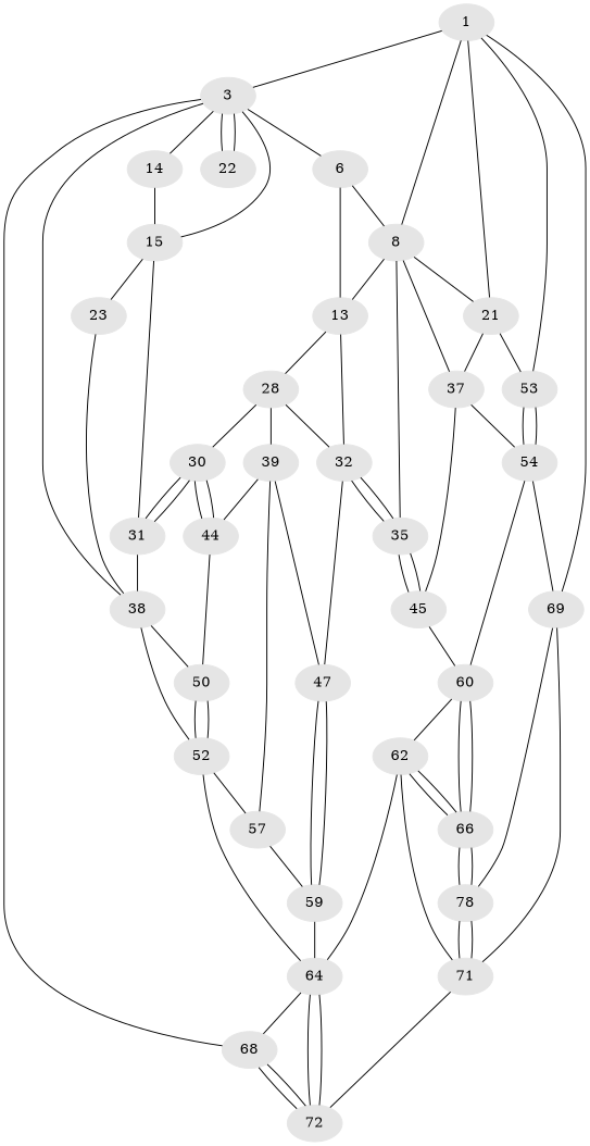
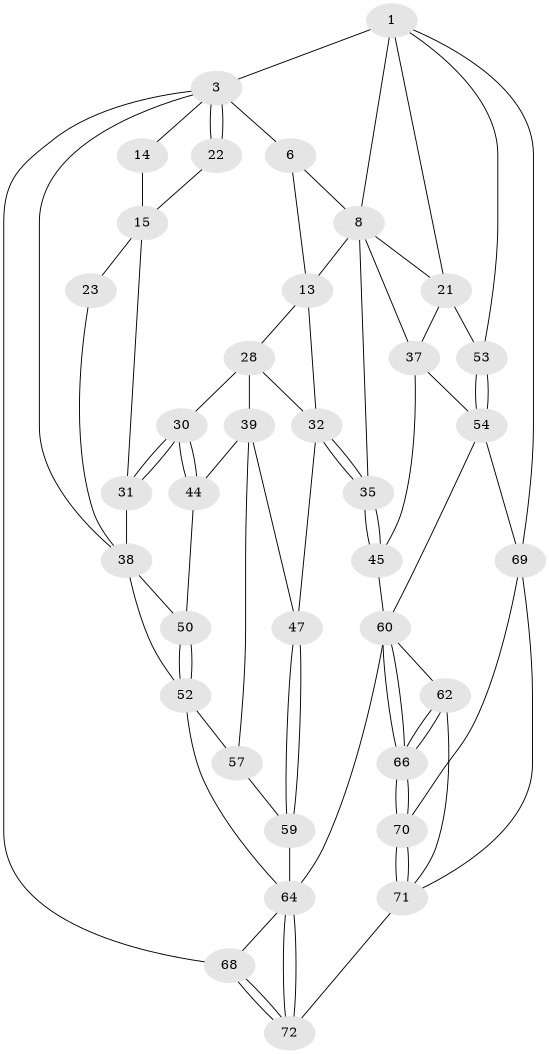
  graph {
    node [color=gray90 style=filled]
    1 [super="+2"]
    3 [super="+4+49"]
    8 [super="+9+18"]
    21 [super="+36"]
    53
    69 [super="+73"]
    6 [super="+7+12"]
    14
    15 [super="+16+26"]
    22
    38 [super="+40"]
    68
    n13 [label=13 super="+11+20"]
    35
    37 [super="+51"]
    54 [super="+55"]
    71 [super="+74"]
-   70 [label=78]
+   70
    23 [super="+24"]
    31
    50
    52 [super="+58"]
    72
    28 [super="+33+29"]
    32
    45 [super="+46"]
    30
    39 [super="+42"]
    47
    44
    57
    60 [super="+61"]
    64 [super="+65"]
    59
    62 [super="+63"]
    66
    1 -- 3 [weight=2]
    1 -- 8
    1 -- 21
    1 -- 53
    1 -- 69
    3 -- 6 [weight=2]
    3 -- 14
-   3 -- 15
+   22 -- 15
    3 -- 22 [weight=2]
    3 -- 22
    3 -- 38
    3 -- 68
    8 -- 21
    8 -- n13 [weight=2]
    8 -- 35
    8 -- 37
    21 -- 53
    21 -- 37
    53 -- 54
    53 -- 54
    69 -- 71
    69 -- 70
    6 -- 8
    6 -- n13
    14 -- 15 [weight=2]
    15 -- 23 [weight=2]
    15 -- 31
    38 -- 50
    38 -- 52
    68 -- 72
    68 -- 72
    n13 -- 28
    n13 -- 32
    35 -- 45
    35 -- 45
    37 -- 54
    37 -- 45
    54 -- 69
    54 -- 60
    71 -- 72
    70 -- 71
    70 -- 71
    23 -- 38
    31 -- 38
    50 -- 52
    50 -- 52
    52 -- 57
    52 -- 64
    28 -- 32
    28 -- 30
    28 -- 39 [weight=2]
    32 -- 35
    32 -- 35
    32 -- 47
    45 -- 60
    30 -- 31
    30 -- 31
    30 -- 44
    30 -- 44
    39 -- 47
    39 -- 44
    39 -- 57
    47 -- 59
    47 -- 59
    44 -- 50
    57 -- 59
    60 -- 62
    60 -- 66
    60 -- 66
    64 -- 68
    64 -- 72
    64 -- 72
    59 -- 64
    62 -- 71
-   62 -- 64
+   60 -- 64
    62 -- 66
    62 -- 66
    66 -- 70
    66 -- 70
  }
